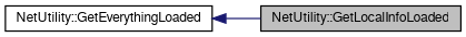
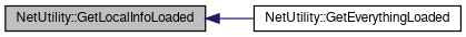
  digraph {
    rankdir=LR
    node [color=black fontname=FreeSans fontsize=10 shape=record style=filled]
    n1 [fillcolor=grey75 fontcolor=black height=0.2 label="NetUtility::GetLocalInfoLoaded" width=0.4]
    n2 [fillcolor=white height=0.2 label="NetUtility::GetEverythingLoaded" width=0.4]
-   n2 -> n1 [color=midnightblue dir=back fontname=FreeSans fontsize=10 labelfontname=FreeSans labelfontsize=10 style=solid]
+   n1 -> n2 [color=midnightblue dir=back fontname=FreeSans fontsize=10 labelfontname=FreeSans labelfontsize=10 style=solid]
  }
